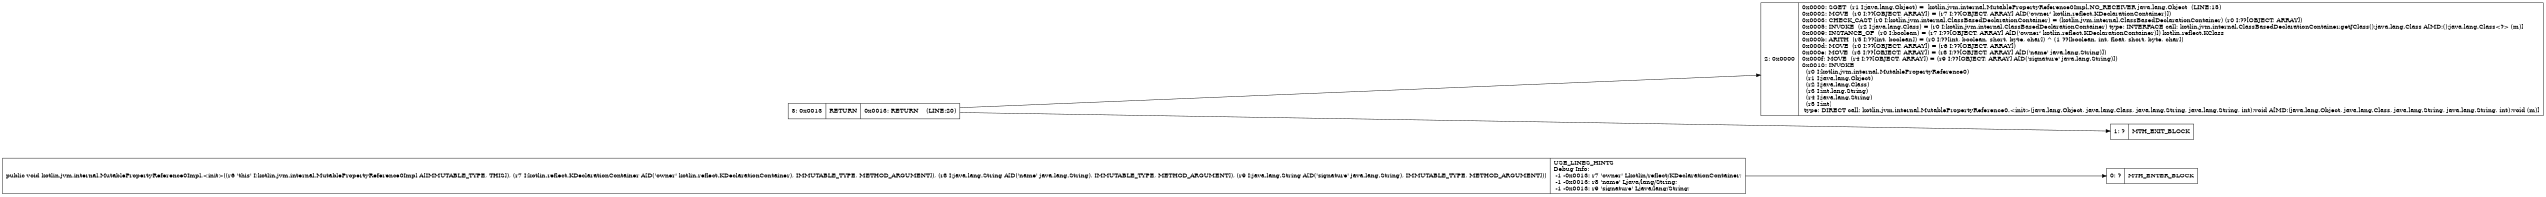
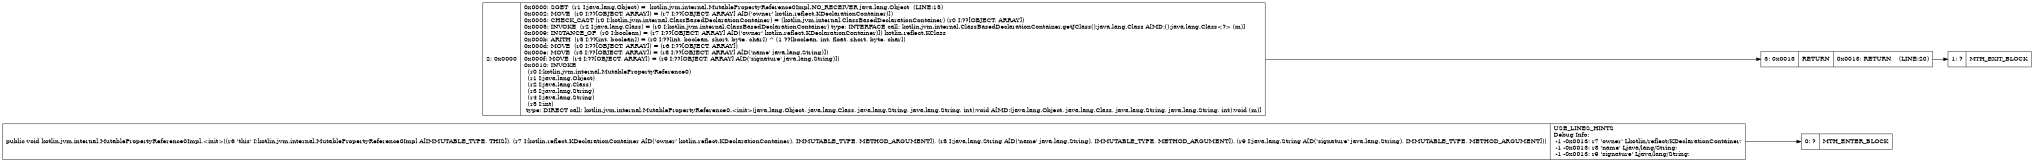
  digraph {
    rankdir=LR
    node [shape=record]
    n1 [label="{0\:\ ?|MTH_ENTER_BLOCK\l}"]
-   n2 [label="{2\:\ 0x0000|0x0000: SGET  (r1 I:java.lang.Object) =  kotlin.jvm.internal.MutablePropertyReference0Impl.NO_RECEIVER java.lang.Object  (LINE:15)\l0x0002: MOVE  (r0 I:??[OBJECT, ARRAY]) = (r7 I:??[OBJECT, ARRAY] A[D('owner' kotlin.reflect.KDeclarationContainer)]) \l0x0003: CHECK_CAST (r0 I:kotlin.jvm.internal.ClassBasedDeclarationContainer) = (kotlin.jvm.internal.ClassBasedDeclarationContainer) (r0 I:??[OBJECT, ARRAY]) \l0x0005: INVOKE  (r2 I:java.lang.Class) = (r0 I:kotlin.jvm.internal.ClassBasedDeclarationContainer) type: INTERFACE call: kotlin.jvm.internal.ClassBasedDeclarationContainer.getJClass():java.lang.Class A[MD:():java.lang.Class\<?\> (m)]\l0x0009: INSTANCE_OF  (r0 I:boolean) = (r7 I:??[OBJECT, ARRAY] A[D('owner' kotlin.reflect.KDeclarationContainer)]) kotlin.reflect.KClass \l0x000b: ARITH  (r5 I:??[int, boolean]) = (r0 I:??[int, boolean, short, byte, char]) ^ (1 ??[boolean, int, float, short, byte, char]) \l0x000d: MOVE  (r0 I:??[OBJECT, ARRAY]) = (r6 I:??[OBJECT, ARRAY]) \l0x000e: MOVE  (r3 I:??[OBJECT, ARRAY]) = (r8 I:??[OBJECT, ARRAY] A[D('name' java.lang.String)]) \l0x000f: MOVE  (r4 I:??[OBJECT, ARRAY]) = (r9 I:??[OBJECT, ARRAY] A[D('signature' java.lang.String)]) \l0x0010: INVOKE  \l  (r0 I:kotlin.jvm.internal.MutablePropertyReference0)\l  (r1 I:java.lang.Object)\l  (r2 I:java.lang.Class)\l  (r3 I:int.lang.String)\l  (r4 I:java.lang.String)\l  (r5 I:int)\l type: DIRECT call: kotlin.jvm.internal.MutablePropertyReference0.\<init\>(java.lang.Object, java.lang.Class, java.lang.String, java.lang.String, int):void A[MD:(java.lang.Object, java.lang.Class, java.lang.String, java.lang.String, int):void (m)]\l}"]
+   n2 [label="{2\:\ 0x0000|0x0000: SGET  (r1 I:java.lang.Object) =  kotlin.jvm.internal.MutablePropertyReference0Impl.NO_RECEIVER java.lang.Object  (LINE:15)\l0x0002: MOVE  (r0 I:??[OBJECT, ARRAY]) = (r7 I:??[OBJECT, ARRAY] A[D('owner' kotlin.reflect.KDeclarationContainer)]) \l0x0003: CHECK_CAST (r0 I:kotlin.jvm.internal.ClassBasedDeclarationContainer) = (kotlin.jvm.internal.ClassBasedDeclarationContainer) (r0 I:??[OBJECT, ARRAY]) \l0x0005: INVOKE  (r2 I:java.lang.Class) = (r0 I:kotlin.jvm.internal.ClassBasedDeclarationContainer) type: INTERFACE call: kotlin.jvm.internal.ClassBasedDeclarationContainer.getJClass():java.lang.Class A[MD:():java.lang.Class\<?\> (m)]\l0x0009: INSTANCE_OF  (r0 I:boolean) = (r7 I:??[OBJECT, ARRAY] A[D('owner' kotlin.reflect.KDeclarationContainer)]) kotlin.reflect.KClass \l0x000b: ARITH  (r5 I:??[int, boolean]) = (r0 I:??[int, boolean, short, byte, char]) ^ (1 ??[boolean, int, float, short, byte, char]) \l0x000d: MOVE  (r0 I:??[OBJECT, ARRAY]) = (r6 I:??[OBJECT, ARRAY]) \l0x000e: MOVE  (r3 I:??[OBJECT, ARRAY]) = (r8 I:??[OBJECT, ARRAY] A[D('name' java.lang.String)]) \l0x000f: MOVE  (r4 I:??[OBJECT, ARRAY]) = (r9 I:??[OBJECT, ARRAY] A[D('signature' java.lang.String)]) \l0x0010: INVOKE  \l  (r0 I:kotlin.jvm.internal.MutablePropertyReference0)\l  (r1 I:java.lang.Object)\l  (r2 I:java.lang.Class)\l  (r3 I:java.lang.String)\l  (r4 I:java.lang.String)\l  (r5 I:int)\l type: DIRECT call: kotlin.jvm.internal.MutablePropertyReference0.\<init\>(java.lang.Object, java.lang.Class, java.lang.String, java.lang.String, int):void A[MD:(java.lang.Object, java.lang.Class, java.lang.String, java.lang.String, int):void (m)]\l}"]
    n3 [label="{3\:\ 0x0013|RETURN\l|0x0013: RETURN    (LINE:20)\l}"]
    n4 [label="{1\:\ ?|MTH_EXIT_BLOCK\l}"]
    n5 [label="{public void kotlin.jvm.internal.MutablePropertyReference0Impl.\<init\>((r6 'this' I:kotlin.jvm.internal.MutablePropertyReference0Impl A[IMMUTABLE_TYPE, THIS]), (r7 I:kotlin.reflect.KDeclarationContainer A[D('owner' kotlin.reflect.KDeclarationContainer), IMMUTABLE_TYPE, METHOD_ARGUMENT]), (r8 I:java.lang.String A[D('name' java.lang.String), IMMUTABLE_TYPE, METHOD_ARGUMENT]), (r9 I:java.lang.String A[D('signature' java.lang.String), IMMUTABLE_TYPE, METHOD_ARGUMENT]))  | USE_LINES_HINTS\lDebug Info:\l  \-1 \-0x0013: r7 'owner' Lkotlin\/reflect\/KDeclarationContainer;\l  \-1 \-0x0013: r8 'name' Ljava\/lang\/String;\l  \-1 \-0x0013: r9 'signature' Ljava\/lang\/String;\l}"]
-   n3 -> n2
+   n2 -> n3
    n3 -> n4
    n5 -> n1
  }
